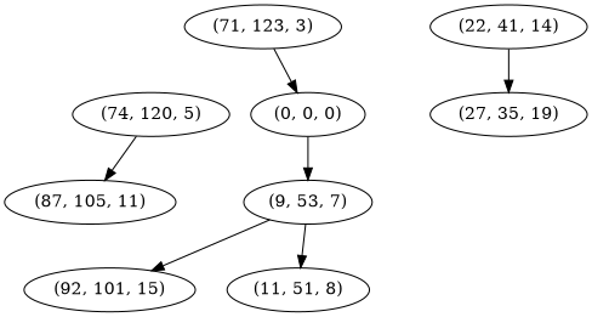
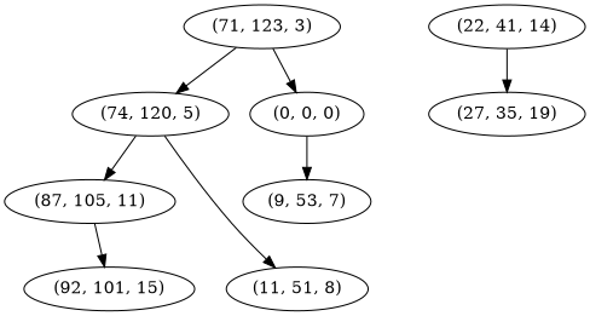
  digraph {
    "(0, 0, 0)"
    "(9, 53, 7)"
    "(11, 51, 8)"
    "(71, 123, 3)"
    "(74, 120, 5)"
    "(22, 41, 14)"
    "(27, 35, 19)"
    "(87, 105, 11)"
    "(92, 101, 15)"
    "(0, 0, 0)" -> "(9, 53, 7)"
-   "(9, 53, 7)" -> "(11, 51, 8)"
+   "(74, 120, 5)" -> "(11, 51, 8)"
    "(71, 123, 3)" -> "(0, 0, 0)"
+   "(71, 123, 3)" -> "(74, 120, 5)"
    "(74, 120, 5)" -> "(87, 105, 11)"
    "(22, 41, 14)" -> "(27, 35, 19)"
-   "(9, 53, 7)" -> "(92, 101, 15)"
+   "(87, 105, 11)" -> "(92, 101, 15)"
  }
